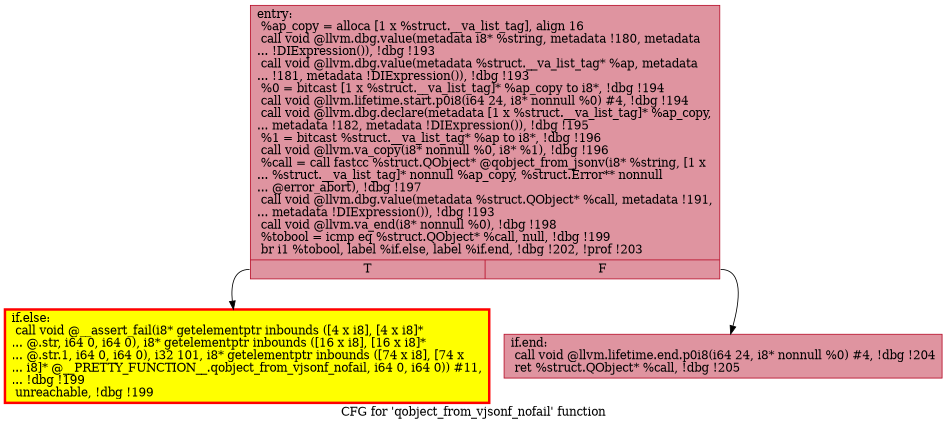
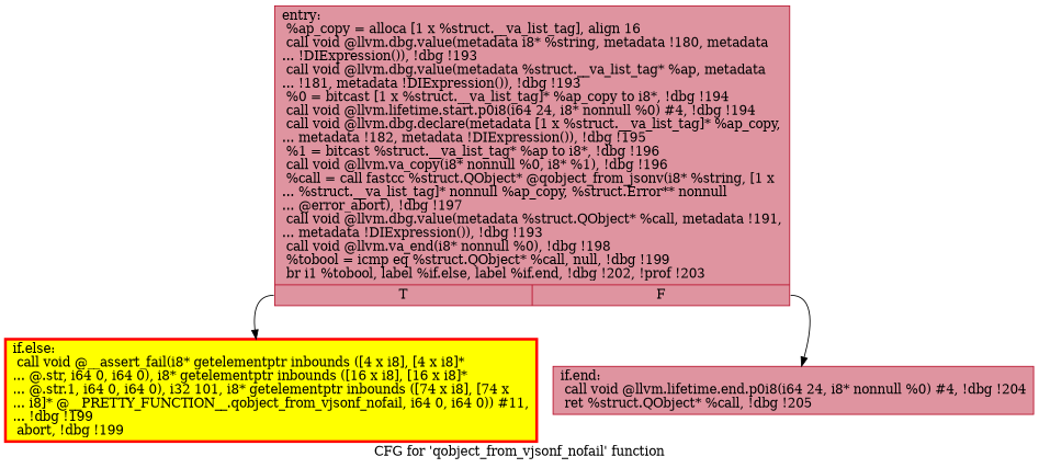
  digraph {
    label="CFG for 'qobject_from_vjsonf_nofail' function"
    node [color="#b70d28ff" fillcolor="#b70d2870" shape=record style=filled]
    n1 [label="{entry:\l  %ap_copy = alloca [1 x %struct.__va_list_tag], align 16\l  call void @llvm.dbg.value(metadata i8* %string, metadata !180, metadata\l... !DIExpression()), !dbg !193\l  call void @llvm.dbg.value(metadata %struct.__va_list_tag* %ap, metadata\l... !181, metadata !DIExpression()), !dbg !193\l  %0 = bitcast [1 x %struct.__va_list_tag]* %ap_copy to i8*, !dbg !194\l  call void @llvm.lifetime.start.p0i8(i64 24, i8* nonnull %0) #4, !dbg !194\l  call void @llvm.dbg.declare(metadata [1 x %struct.__va_list_tag]* %ap_copy,\l... metadata !182, metadata !DIExpression()), !dbg !195\l  %1 = bitcast %struct.__va_list_tag* %ap to i8*, !dbg !196\l  call void @llvm.va_copy(i8* nonnull %0, i8* %1), !dbg !196\l  %call = call fastcc %struct.QObject* @qobject_from_jsonv(i8* %string, [1 x\l... %struct.__va_list_tag]* nonnull %ap_copy, %struct.Error** nonnull\l... @error_abort), !dbg !197\l  call void @llvm.dbg.value(metadata %struct.QObject* %call, metadata !191,\l... metadata !DIExpression()), !dbg !193\l  call void @llvm.va_end(i8* nonnull %0), !dbg !198\l  %tobool = icmp eq %struct.QObject* %call, null, !dbg !199\l  br i1 %tobool, label %if.else, label %if.end, !dbg !202, !prof !203\l|{<s0>T|<s1>F}}"]
-   n2 [color=red fillcolor=yellow label="{if.else:                                          \l  call void @__assert_fail(i8* getelementptr inbounds ([4 x i8], [4 x i8]*\l... @.str, i64 0, i64 0), i8* getelementptr inbounds ([16 x i8], [16 x i8]*\l... @.str.1, i64 0, i64 0), i32 101, i8* getelementptr inbounds ([74 x i8], [74 x\l... i8]* @__PRETTY_FUNCTION__.qobject_from_vjsonf_nofail, i64 0, i64 0)) #11,\l... !dbg !199\l  unreachable, !dbg !199\l}" penwidth=3.0]
+   n2 [color=red fillcolor=yellow label="{if.else:                                          \l  call void @__assert_fail(i8* getelementptr inbounds ([4 x i8], [4 x i8]*\l... @.str, i64 0, i64 0), i8* getelementptr inbounds ([16 x i8], [16 x i8]*\l... @.str.1, i64 0, i64 0), i32 101, i8* getelementptr inbounds ([74 x i8], [74 x\l... i8]* @__PRETTY_FUNCTION__.qobject_from_vjsonf_nofail, i64 0, i64 0)) #11,\l... !dbg !199\l  abort, !dbg !199\l}" penwidth=3.0]
    n3 [label="{if.end:                                           \l  call void @llvm.lifetime.end.p0i8(i64 24, i8* nonnull %0) #4, !dbg !204\l  ret %struct.QObject* %call, !dbg !205\l}"]
    n1 -> n2 [tailport=s0]
    n1 -> n3 [tailport=s1]
  }
